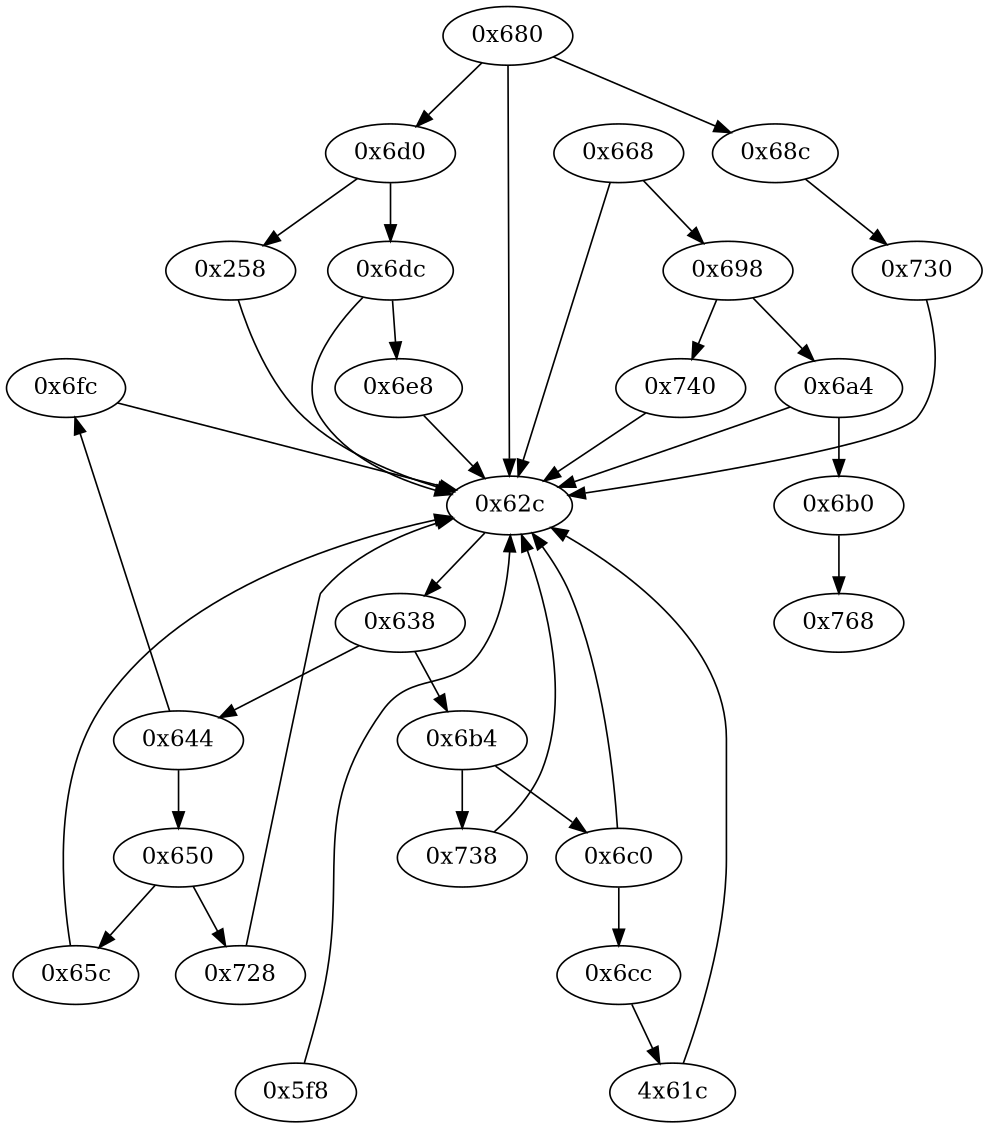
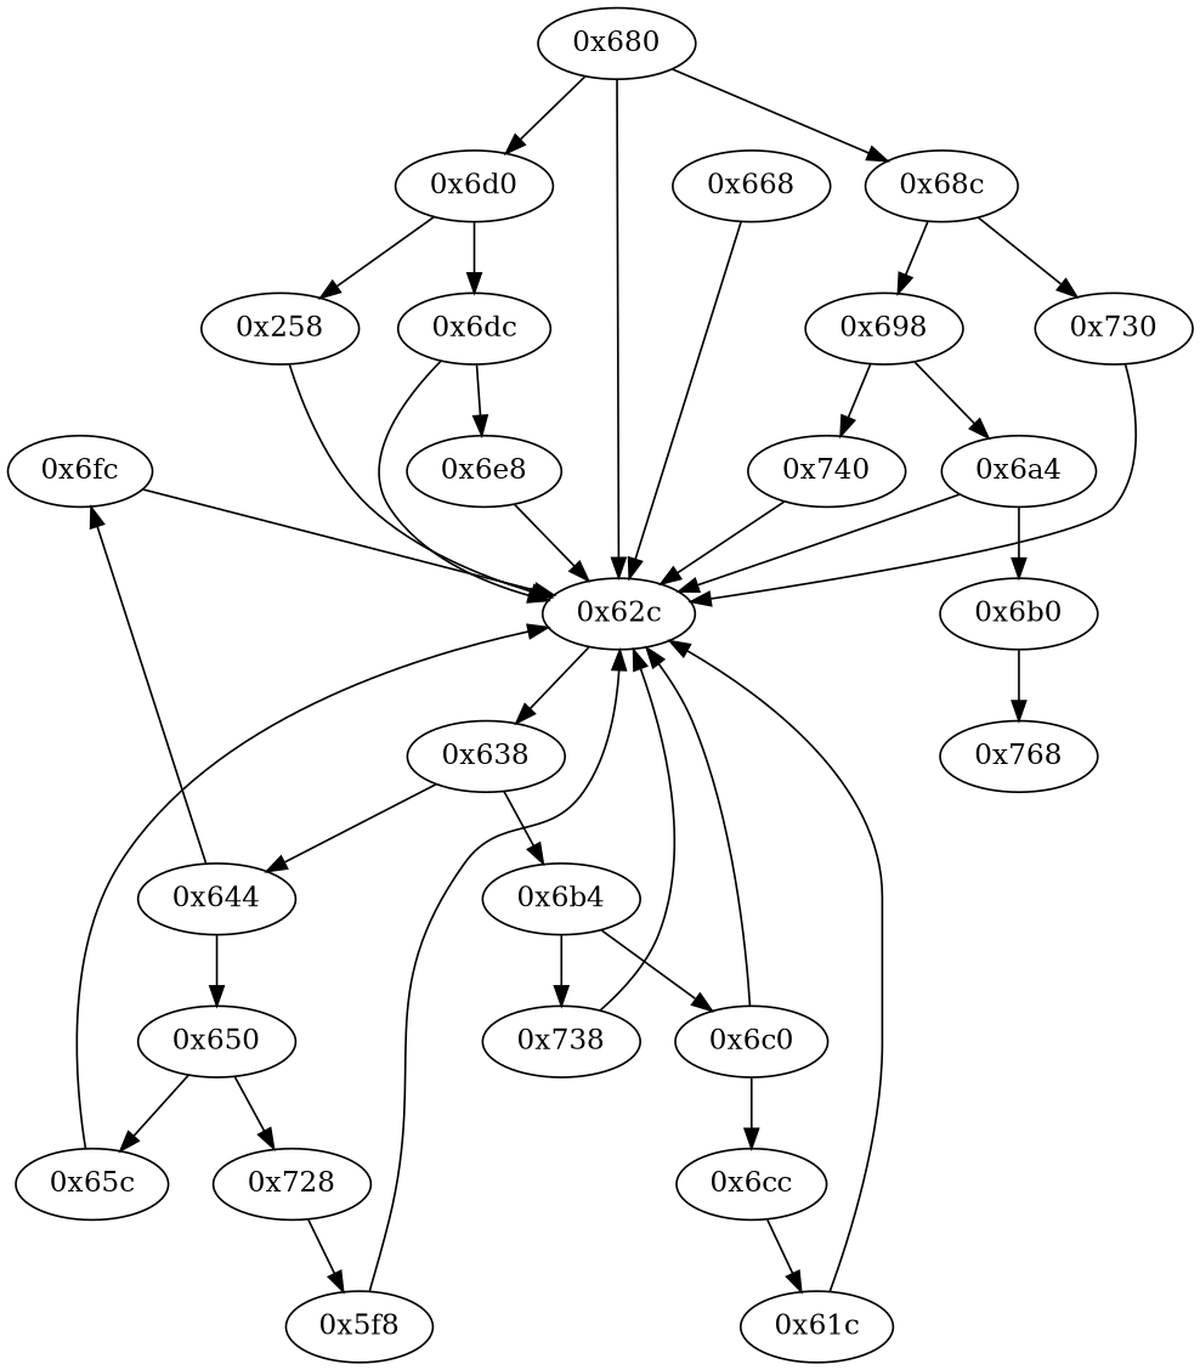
  strict digraph {
    node [opcode="[u'ldr', u'cmp', u'b']"]
    "0x6fc" [opcode="[u'str', u'str', u'ldr', u'ldrb', u'strb', u'ldr', u'ldr', u'ldrb', u'cmp', u'mov', u'b']"]
    "0x62c"
    "0x638"
    "0x680"
    "0x68c"
    "0x6d0"
    "0x6b4"
    "0x644"
    "0x730" [opcode="[u'ldr', u'mov', u'mov', u'b']"]
    "0x698"
    "0x6dc"
    n12 [label="0x258" opcode="[u'ldr', u'str', u'ldr', u'b']"]
    "0x6a4"
    "0x740" [opcode="[u'ldr', u'b']"]
    "0x6e8" [opcode="[u'ldr', u'add', u'str', u'ldr', u'b']"]
    "0x6b0" [opcode="[u'b']"]
    "0x768" [opcode="[u'mov', u'sub', u'pop']"]
    "0x6c0"
    n19 [label="0x738" opcode="[u'ldr', u'ldr', u'mov', u'b']"]
    "0x650"
    "0x728" [opcode="[u'ldr', u'b']"]
    "0x65c"
    "0x668" [opcode="[u'ldrb', u'ldr', u'add', u'str', u'ldr', u'b']"]
    "0x6cc" [opcode="[u'b']"]
-   "0x61c" [opcode="[u'ldr', u'mov', u'bl', u'ldr']" label="4x61c"]
+   "0x61c" [opcode="[u'ldr', u'mov', u'bl', u'ldr']"]
    "0x5f8" [opcode="[u'push', u'add', u'sub', u'mov', u'ldr', u'ldr', u'ldr', u'add', u'b']"]
    "0x6fc" -> "0x62c"
    "0x62c" -> "0x638"
    "0x638" -> "0x6b4"
    "0x638" -> "0x644"
    "0x680" -> "0x62c"
    "0x680" -> "0x68c"
    "0x680" -> "0x6d0"
    "0x68c" -> "0x730"
-   "0x668" -> "0x698"
+   "0x68c" -> "0x698"
    "0x6d0" -> "0x6dc"
    "0x6d0" -> n12
    "0x6b4" -> "0x6c0"
    "0x6b4" -> n19
    "0x644" -> "0x6fc"
    "0x644" -> "0x650"
    "0x730" -> "0x62c"
    "0x698" -> "0x6a4"
    "0x698" -> "0x740"
    "0x6dc" -> "0x62c"
    "0x6dc" -> "0x6e8"
    n12 -> "0x62c"
    "0x6a4" -> "0x62c"
    "0x6a4" -> "0x6b0"
    "0x740" -> "0x62c"
    "0x6e8" -> "0x62c"
    "0x6b0" -> "0x768"
    "0x6c0" -> "0x62c"
    "0x6c0" -> "0x6cc"
    n19 -> "0x62c"
    "0x650" -> "0x728"
    "0x650" -> "0x65c"
-   "0x728" -> "0x62c"
+   "0x728" -> "0x5f8"
    "0x65c" -> "0x62c"
    "0x668" -> "0x62c"
    "0x6cc" -> "0x61c"
    "0x61c" -> "0x62c"
    "0x5f8" -> "0x62c"
  }
